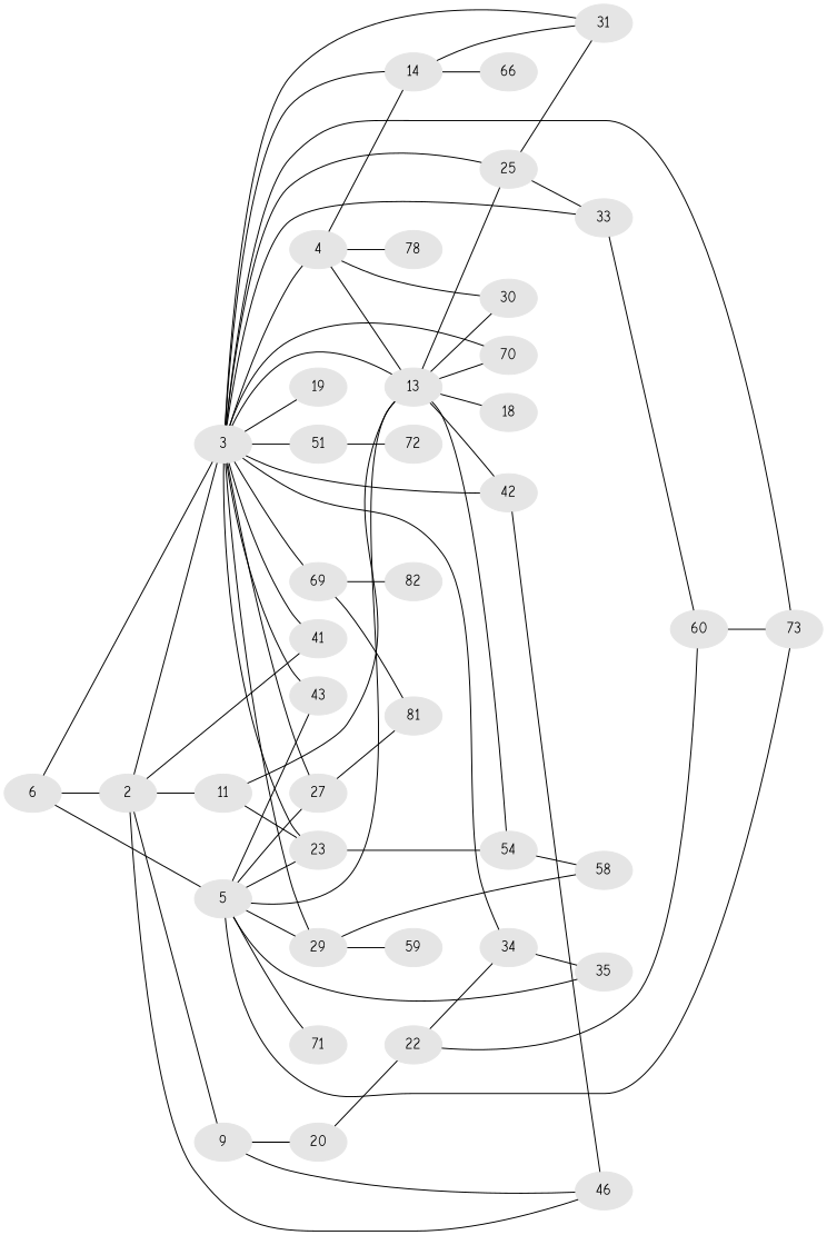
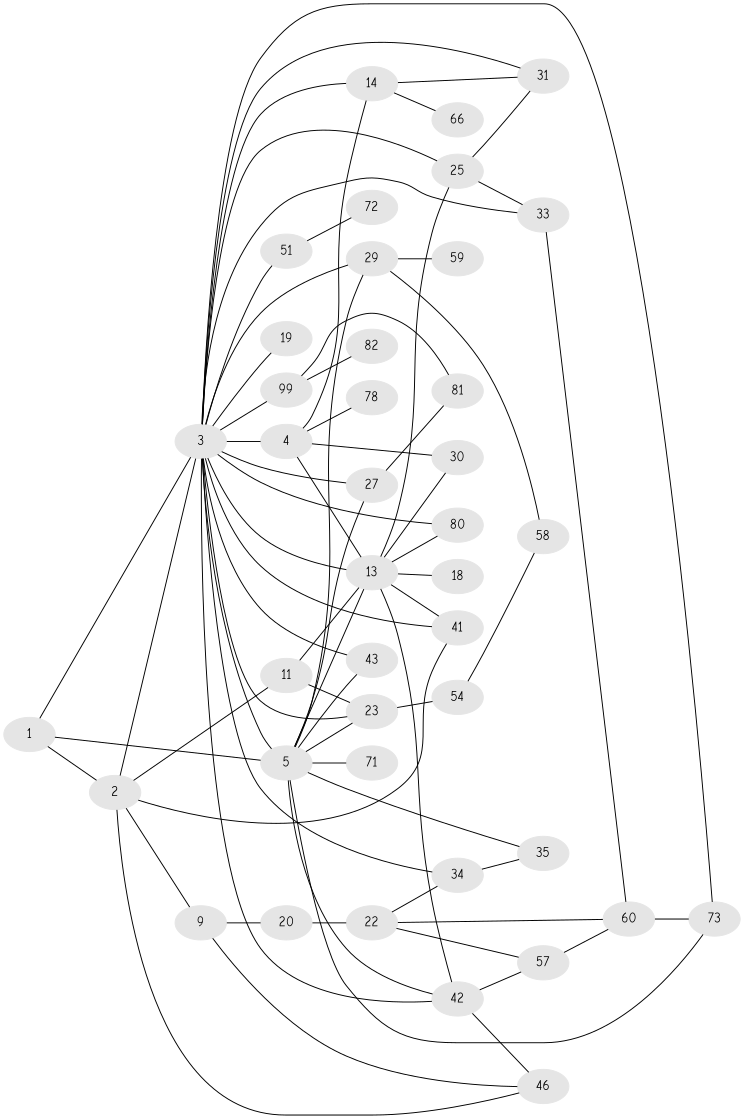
  graph {
    fontname="Comic Neue"
    rankdir=LR
    node [color=gray90 fontname="Comic Neue" style=filled]
    edge [fontname="Comic Neue"]
    2 [super="+6"]
    3 [super="+10+77+48+21+7+15"]
    9
    11 [super="+26"]
    41 [super="+75"]
    46 [super="+80+55"]
-   1 [label=6]
+   1
    5 [super="+38+12"]
    4 [super="+8+61"]
    13 [super="+17+37+40+49"]
    14 [super="+16"]
    19
    23 [super="+44+52"]
    25 [super="+64+39"]
    27
    29
    31
    33 [super="+36"]
    34 [super="+50"]
    42 [super="+67"]
    43
    51 [super="+76"]
-   69
-   70 [super="+83"]
+   69 [label=99]
+   70 [super="+83" label=80]
    73
    35
    71
    20
    30
    78
    18
    66 [super="+74"]
    54 [super="+68"]
    81
    58
    59
    60 [super="+63"]
+   57
    72
    82
    22 [super="+56"]
    2 -- 3
    2 -- 9
    2 -- 11
    2 -- 41
    2 -- 46
    3 -- 41
+   3 -- 5
    3 -- 4 [weight=2]
    3 -- 13 [weight=3]
    3 -- 14
    3 -- 19
    3 -- 23
    3 -- 25
    3 -- 27
    3 -- 29 [weight=2]
    3 -- 31
    3 -- 33
    3 -- 34
    3 -- 42
    3 -- 43
    3 -- 51 [weight=2]
    3 -- 69 [weight=2]
    3 -- 70
    3 -- 73
    9 -- 46
    9 -- 20
    11 -- 13
    11 -- 23
    1 -- 2
    1 -- 3
    1 -- 5
    5 -- 13
    5 -- 23
    5 -- 27
    5 -- 29
+   5 -- 42
    5 -- 43
    5 -- 73
    5 -- 35
    5 -- 71
    4 -- 13
    4 -- 14
    4 -- 30
    4 -- 78
-   13 -- 54
+   13 -- 41
    13 -- 25 [weight=2]
    13 -- 42
    13 -- 70
    13 -- 30
    13 -- 18
    14 -- 31
    14 -- 66
    23 -- 54
    25 -- 31
    25 -- 33
    27 -- 81
    29 -- 58
    29 -- 59
    33 -- 60
    34 -- 35
    42 -- 46
+   42 -- 57
    51 -- 72
    69 -- 81
    69 -- 82
    20 -- 22
    54 -- 58
    60 -- 73
+   57 -- 60
    22 -- 34
    22 -- 60
+   22 -- 57
  }
